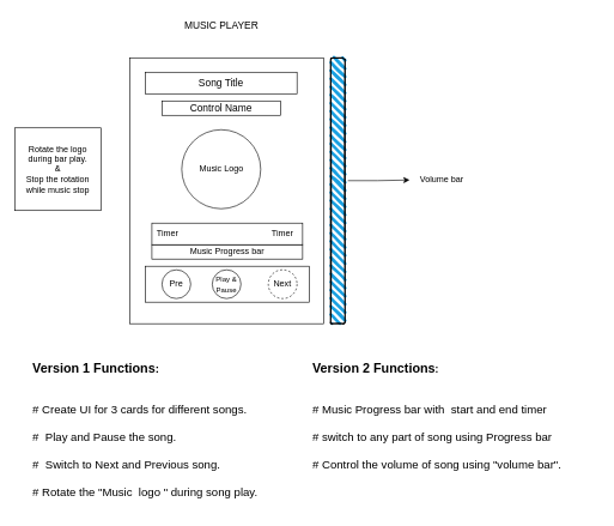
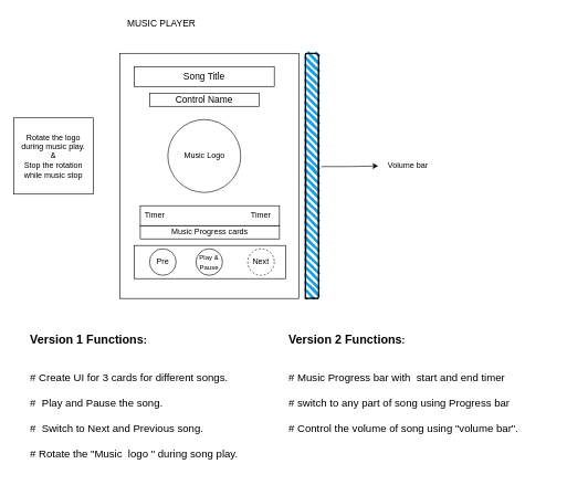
  <mxCell id="0" />
  <mxCell id="1" parent="0" />
  <mxCell id="2" value="" style="rounded=0;whiteSpace=wrap;html=1;" parent="1" vertex="1"><mxGeometry x="180" y="80" width="270" height="370" as="geometry" /></mxCell>
  <mxCell id="3" value="&lt;font style=&quot;font-size: 14px&quot;&gt;Song Title&lt;/font&gt;" style="rounded=0;whiteSpace=wrap;html=1;" parent="1" vertex="1"><mxGeometry x="201.88" y="100" width="211.25" height="30" as="geometry" /></mxCell>
  <mxCell id="4" value="&lt;font style=&quot;font-size: 14px&quot;&gt;Control Name&lt;/font&gt;" style="rounded=0;whiteSpace=wrap;html=1;" parent="1" vertex="1"><mxGeometry x="225" y="140" width="165" height="20" as="geometry" /></mxCell>
- <mxCell id="5" value="Music Progress bar" style="rounded=0;whiteSpace=wrap;html=1;" parent="1" vertex="1"><mxGeometry x="210.94" y="340" width="210" height="20" as="geometry" /></mxCell>
- <mxCell id="6" value="&lt;font style=&quot;font-size: 14px&quot;&gt;MUSIC PLAYER&lt;/font&gt;" style="text;html=1;strokeColor=none;fillColor=none;align=center;verticalAlign=middle;whiteSpace=wrap;rounded=0;" parent="1" vertex="1"><mxGeometry x="233.76" y="20" width="147.5" height="30" as="geometry" /></mxCell>
+ <mxCell id="5" value="Music Progress cards" style="rounded=0;whiteSpace=wrap;html=1;" parent="1" vertex="1"><mxGeometry x="210.94" y="340" width="210" height="20" as="geometry" /></mxCell>
+ <mxCell id="6" value="&lt;font style=&quot;font-size: 14px&quot;&gt;MUSIC PLAYER&lt;/font&gt;" style="text;html=1;strokeColor=none;fillColor=none;align=center;verticalAlign=middle;whiteSpace=wrap;rounded=0;" parent="1" vertex="1"><mxGeometry x="168.76" y="20" width="147.5" height="30" as="geometry" /></mxCell>
  <mxCell id="7" value="Music Logo" style="ellipse;whiteSpace=wrap;html=1;aspect=fixed;" parent="1" vertex="1"><mxGeometry x="252.51" y="180" width="110" height="110" as="geometry" /></mxCell>
  <mxCell id="8" value="" style="rounded=0;whiteSpace=wrap;html=1;" parent="1" vertex="1"><mxGeometry x="201.88" y="370" width="228.12" height="50" as="geometry" /></mxCell>
  <mxCell id="9" value="&lt;font style=&quot;font-size: 10px&quot;&gt;Play &amp;amp; Pause&lt;/font&gt;" style="ellipse;whiteSpace=wrap;html=1;aspect=fixed;" parent="1" vertex="1"><mxGeometry x="295" y="375" width="40" height="40" as="geometry" /></mxCell>
  <mxCell id="10" value="Pre" style="ellipse;whiteSpace=wrap;html=1;aspect=fixed;" parent="1" vertex="1"><mxGeometry x="225" y="375" width="40" height="40" as="geometry" /></mxCell>
  <mxCell id="11" value="Next" style="ellipse;whiteSpace=wrap;html=1;aspect=fixed;dashed=1;" parent="1" vertex="1"><mxGeometry x="373.13" y="375" width="40" height="40" as="geometry" /></mxCell>
  <mxCell id="12" value="" style="rounded=0;whiteSpace=wrap;html=1;" parent="1" vertex="1"><mxGeometry x="210.94" y="310" width="210" height="30" as="geometry" /></mxCell>
  <mxCell id="13" value="Timer" style="text;html=1;strokeColor=none;fillColor=none;align=center;verticalAlign=middle;whiteSpace=wrap;rounded=0;" parent="1" vertex="1"><mxGeometry x="212.51" y="315" width="40" height="20" as="geometry" /></mxCell>
  <mxCell id="14" value="Timer" style="text;html=1;strokeColor=none;fillColor=none;align=center;verticalAlign=middle;whiteSpace=wrap;rounded=0;" parent="1" vertex="1"><mxGeometry x="373.13" y="315" width="40" height="20" as="geometry" /></mxCell>
  <mxCell id="15" value="Volume bar" style="text;html=1;strokeColor=none;fillColor=none;align=center;verticalAlign=middle;whiteSpace=wrap;rounded=0;" parent="1" vertex="1"><mxGeometry x="560" y="240" width="110" height="20" as="geometry" /></mxCell>
  <mxCell id="16" style="edgeStyle=orthogonalEdgeStyle;rounded=0;orthogonalLoop=1;jettySize=auto;html=1;exitX=1.2;exitY=0.462;exitDx=0;exitDy=0;exitPerimeter=0;" parent="1" source="17" edge="1"><mxGeometry relative="1" as="geometry"><mxPoint x="570" y="250" as="targetPoint" /><Array as="points"><mxPoint x="525" y="251" /></Array></mxGeometry></mxCell>
  <mxCell id="17" value="" style="rounded=1;whiteSpace=wrap;html=1;strokeWidth=2;fillWeight=4;hachureGap=8;hachureAngle=45;fillColor=#1ba1e2;sketch=1;" parent="1" vertex="1"><mxGeometry x="460" y="80" width="20" height="370" as="geometry" /></mxCell>
  <mxCell id="18" value="&lt;h1&gt;&lt;font&gt;&lt;font style=&quot;font-size: 18px&quot;&gt;Version 1 Functions&lt;/font&gt;&lt;font size=&quot;3&quot;&gt;:&lt;/font&gt;&lt;/font&gt;&lt;/h1&gt;&lt;div&gt;&lt;b&gt;&lt;font size=&quot;3&quot;&gt;&lt;br&gt;&lt;/font&gt;&lt;/b&gt;&lt;/div&gt;&lt;div&gt;&lt;font size=&quot;3&quot;&gt;# Create UI&amp;nbsp;for 3 cards for different songs.&amp;nbsp;&lt;br&gt;&lt;/font&gt;&lt;/div&gt;&lt;div&gt;&lt;font size=&quot;3&quot;&gt;&lt;br&gt;&lt;/font&gt;&lt;/div&gt;&lt;div&gt;&lt;font size=&quot;3&quot;&gt;#&amp;nbsp; Play and Pause the song.&lt;/font&gt;&lt;/div&gt;&lt;div&gt;&lt;font size=&quot;3&quot;&gt;&lt;br&gt;&lt;/font&gt;&lt;/div&gt;&lt;div&gt;&lt;font size=&quot;3&quot;&gt;#&amp;nbsp; Switch to Next and Previous song.&lt;/font&gt;&lt;/div&gt;&lt;div&gt;&lt;font size=&quot;3&quot;&gt;&lt;br&gt;&lt;/font&gt;&lt;/div&gt;&lt;div&gt;&lt;font size=&quot;3&quot;&gt;# Rotate the &quot;Music&amp;nbsp; logo &quot; during song play.&lt;/font&gt;&lt;/div&gt;&lt;div&gt;&lt;font size=&quot;3&quot;&gt;&lt;br&gt;&lt;/font&gt;&lt;/div&gt;&lt;div&gt;&lt;font size=&quot;3&quot;&gt;&lt;br&gt;&lt;/font&gt;&lt;/div&gt;&lt;div&gt;&lt;font size=&quot;3&quot;&gt;&lt;br&gt;&lt;/font&gt;&lt;/div&gt;&lt;div&gt;&lt;font size=&quot;3&quot;&gt;&lt;br&gt;&lt;/font&gt;&lt;/div&gt;&lt;p&gt;&lt;br&gt;&lt;/p&gt;" style="text;html=1;strokeColor=none;fillColor=none;spacing=5;spacingTop=-20;whiteSpace=wrap;overflow=hidden;rounded=0;" parent="1" vertex="1"><mxGeometry x="40" y="490" width="350" height="220" as="geometry" /></mxCell>
  <mxCell id="19" value="&lt;h1&gt;&lt;font style=&quot;font-size: 18px&quot;&gt;Version 2 Functions&lt;/font&gt;&lt;font style=&quot;font-size: 14px&quot;&gt;:&lt;/font&gt;&lt;/h1&gt;&lt;div&gt;&lt;b&gt;&lt;font size=&quot;3&quot;&gt;&lt;br&gt;&lt;/font&gt;&lt;/b&gt;&lt;/div&gt;&lt;div&gt;&lt;font size=&quot;3&quot;&gt;# Music Progress bar with&amp;nbsp; start and end timer&lt;/font&gt;&lt;/div&gt;&lt;div&gt;&lt;font size=&quot;3&quot;&gt;&lt;br&gt;&lt;/font&gt;&lt;/div&gt;&lt;div&gt;&lt;font size=&quot;3&quot;&gt;# switch to any part of song using Progress bar&lt;/font&gt;&lt;/div&gt;&lt;div&gt;&lt;font size=&quot;3&quot;&gt;&lt;br&gt;&lt;/font&gt;&lt;/div&gt;&lt;div&gt;&lt;font size=&quot;3&quot;&gt;# Control the volume of song using &quot;volume bar&quot;.&lt;/font&gt;&lt;/div&gt;&lt;div&gt;&lt;font size=&quot;3&quot;&gt;&lt;br&gt;&lt;/font&gt;&lt;/div&gt;&lt;div&gt;&lt;font size=&quot;3&quot;&gt;&lt;br&gt;&lt;/font&gt;&lt;/div&gt;&lt;p&gt;&lt;br&gt;&lt;/p&gt;" style="text;html=1;strokeColor=none;fillColor=none;spacing=5;spacingTop=-20;whiteSpace=wrap;overflow=hidden;rounded=0;" parent="1" vertex="1"><mxGeometry x="430" y="490" width="402.49" height="200" as="geometry" /></mxCell>
- <mxCell id="20" value="Rotate the logo during bar play.&lt;br&gt;&amp;amp;&lt;br&gt;Stop the rotation while music stop" style="rounded=0;whiteSpace=wrap;html=1;" parent="1" vertex="1"><mxGeometry x="20" y="177.5" width="120" height="115" as="geometry" /></mxCell>
+ <mxCell id="20" value="Rotate the logo during music play.&lt;br&gt;&amp;amp;&lt;br&gt;Stop the rotation while music stop" style="rounded=0;whiteSpace=wrap;html=1;" parent="1" vertex="1"><mxGeometry x="20" y="177.5" width="120" height="115" as="geometry" /></mxCell>
